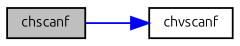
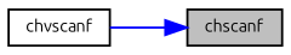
  digraph {
    rankdir=LR
    fontname=Ubuntu
    node [color=black fontname=Ubuntu fontsize=8 shape=record]
    n1 [fillcolor=grey75 fontcolor=black height=0.2 label=chscanf style=filled width=0.4]
    n2 [height=0.2 label=chvscanf width=0.4]
-   n1 -> n2 [color=blue fontname=Ubuntu fontsize=8 labelfontname=Helvetica labelfontsize=8 style=solid]
+   n2 -> n1 [color=blue fontname=Ubuntu fontsize=8 labelfontname=Helvetica labelfontsize=8 style=solid]
  }
